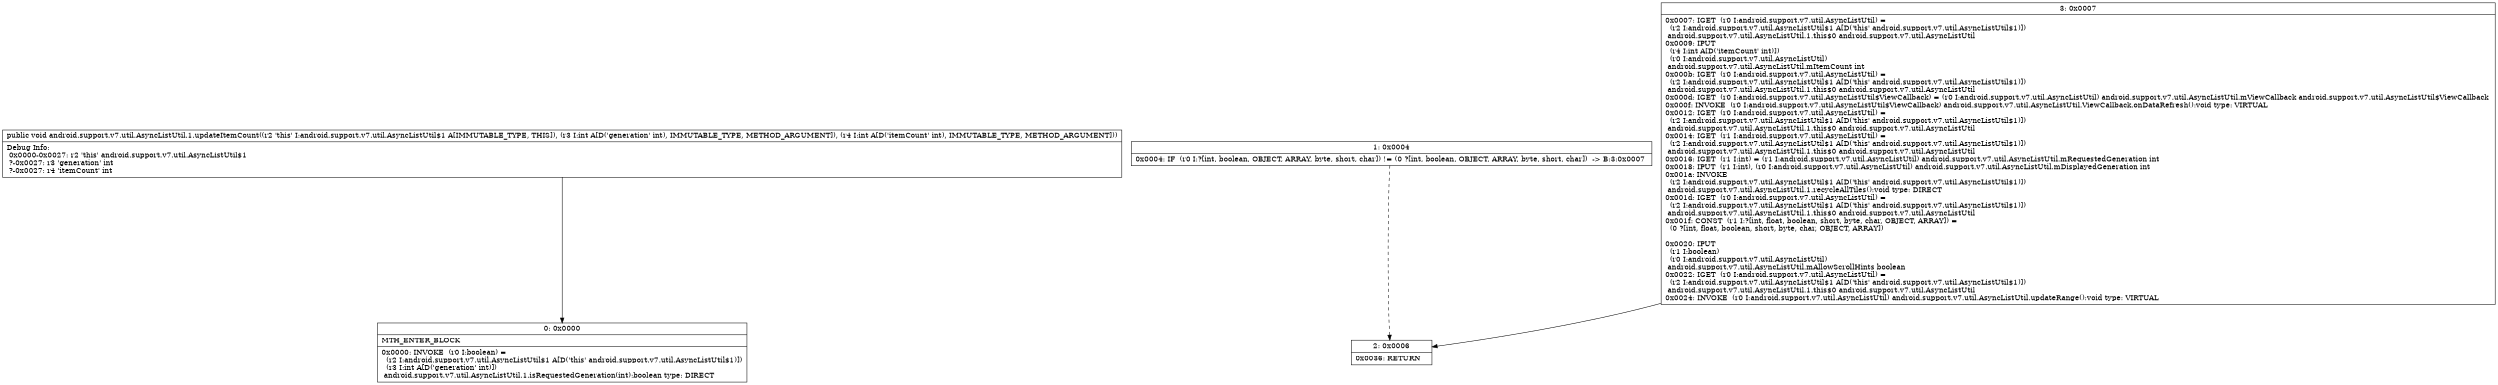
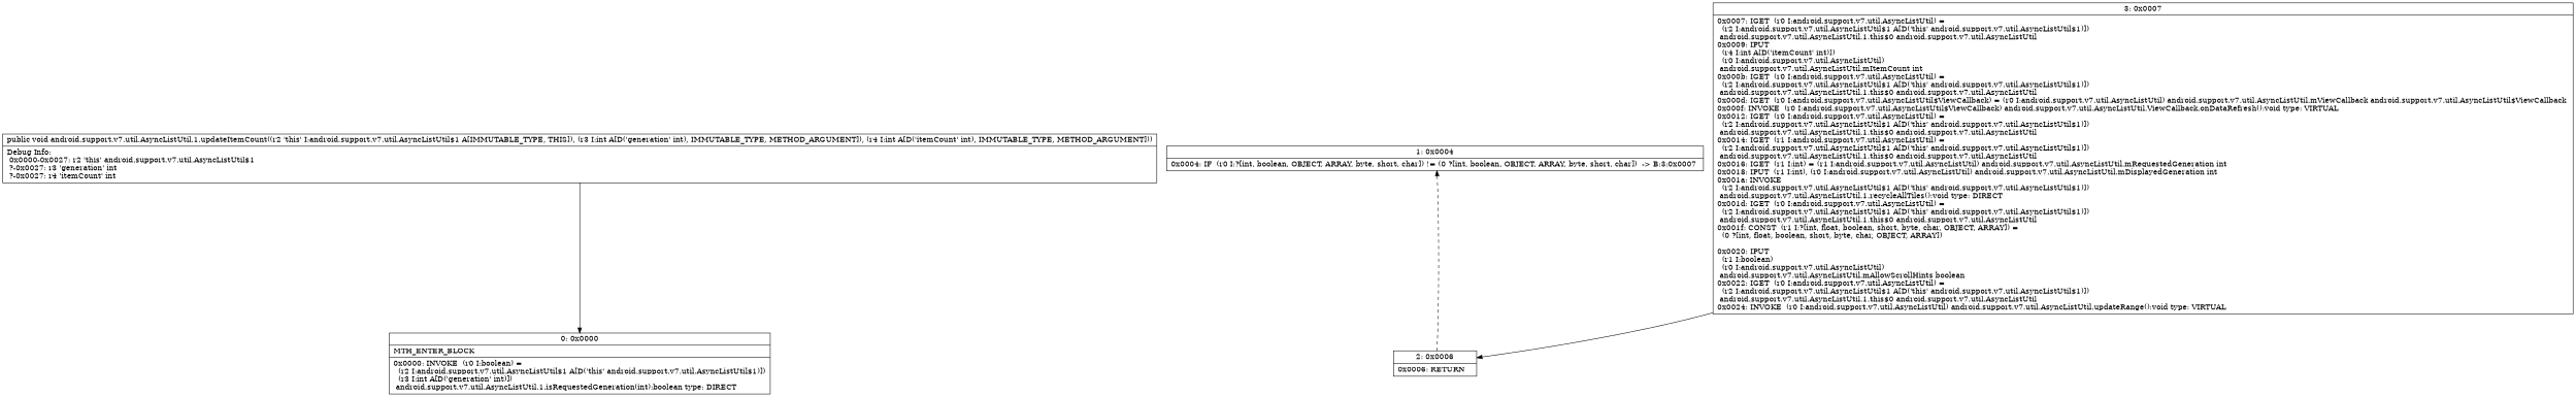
  digraph {
    node [shape=record]
    n1 [label="{0\:\ 0x0000|MTH_ENTER_BLOCK\l|0x0000: INVOKE  (r0 I:boolean) = \l  (r2 I:android.support.v7.util.AsyncListUtil$1 A[D('this' android.support.v7.util.AsyncListUtil$1)])\l  (r3 I:int A[D('generation' int)])\l android.support.v7.util.AsyncListUtil.1.isRequestedGeneration(int):boolean type: DIRECT \l}"]
    n2 [label="{1\:\ 0x0004|0x0004: IF  (r0 I:?[int, boolean, OBJECT, ARRAY, byte, short, char]) != (0 ?[int, boolean, OBJECT, ARRAY, byte, short, char])  \-\> B:3:0x0007 \l}"]
-   n3 [label="{2\:\ 0x0006|0x0036: RETURN   \l}"]
+   n3 [label="{2\:\ 0x0006|0x0006: RETURN   \l}"]
    n4 [label="{3\:\ 0x0007|0x0007: IGET  (r0 I:android.support.v7.util.AsyncListUtil) = \l  (r2 I:android.support.v7.util.AsyncListUtil$1 A[D('this' android.support.v7.util.AsyncListUtil$1)])\l android.support.v7.util.AsyncListUtil.1.this$0 android.support.v7.util.AsyncListUtil \l0x0009: IPUT  \l  (r4 I:int A[D('itemCount' int)])\l  (r0 I:android.support.v7.util.AsyncListUtil)\l android.support.v7.util.AsyncListUtil.mItemCount int \l0x000b: IGET  (r0 I:android.support.v7.util.AsyncListUtil) = \l  (r2 I:android.support.v7.util.AsyncListUtil$1 A[D('this' android.support.v7.util.AsyncListUtil$1)])\l android.support.v7.util.AsyncListUtil.1.this$0 android.support.v7.util.AsyncListUtil \l0x000d: IGET  (r0 I:android.support.v7.util.AsyncListUtil$ViewCallback) = (r0 I:android.support.v7.util.AsyncListUtil) android.support.v7.util.AsyncListUtil.mViewCallback android.support.v7.util.AsyncListUtil$ViewCallback \l0x000f: INVOKE  (r0 I:android.support.v7.util.AsyncListUtil$ViewCallback) android.support.v7.util.AsyncListUtil.ViewCallback.onDataRefresh():void type: VIRTUAL \l0x0012: IGET  (r0 I:android.support.v7.util.AsyncListUtil) = \l  (r2 I:android.support.v7.util.AsyncListUtil$1 A[D('this' android.support.v7.util.AsyncListUtil$1)])\l android.support.v7.util.AsyncListUtil.1.this$0 android.support.v7.util.AsyncListUtil \l0x0014: IGET  (r1 I:android.support.v7.util.AsyncListUtil) = \l  (r2 I:android.support.v7.util.AsyncListUtil$1 A[D('this' android.support.v7.util.AsyncListUtil$1)])\l android.support.v7.util.AsyncListUtil.1.this$0 android.support.v7.util.AsyncListUtil \l0x0016: IGET  (r1 I:int) = (r1 I:android.support.v7.util.AsyncListUtil) android.support.v7.util.AsyncListUtil.mRequestedGeneration int \l0x0018: IPUT  (r1 I:int), (r0 I:android.support.v7.util.AsyncListUtil) android.support.v7.util.AsyncListUtil.mDisplayedGeneration int \l0x001a: INVOKE  \l  (r2 I:android.support.v7.util.AsyncListUtil$1 A[D('this' android.support.v7.util.AsyncListUtil$1)])\l android.support.v7.util.AsyncListUtil.1.recycleAllTiles():void type: DIRECT \l0x001d: IGET  (r0 I:android.support.v7.util.AsyncListUtil) = \l  (r2 I:android.support.v7.util.AsyncListUtil$1 A[D('this' android.support.v7.util.AsyncListUtil$1)])\l android.support.v7.util.AsyncListUtil.1.this$0 android.support.v7.util.AsyncListUtil \l0x001f: CONST  (r1 I:?[int, float, boolean, short, byte, char, OBJECT, ARRAY]) = \l  (0 ?[int, float, boolean, short, byte, char, OBJECT, ARRAY])\l \l0x0020: IPUT  \l  (r1 I:boolean)\l  (r0 I:android.support.v7.util.AsyncListUtil)\l android.support.v7.util.AsyncListUtil.mAllowScrollHints boolean \l0x0022: IGET  (r0 I:android.support.v7.util.AsyncListUtil) = \l  (r2 I:android.support.v7.util.AsyncListUtil$1 A[D('this' android.support.v7.util.AsyncListUtil$1)])\l android.support.v7.util.AsyncListUtil.1.this$0 android.support.v7.util.AsyncListUtil \l0x0024: INVOKE  (r0 I:android.support.v7.util.AsyncListUtil) android.support.v7.util.AsyncListUtil.updateRange():void type: VIRTUAL \l}"]
    n5 [label="{public void android.support.v7.util.AsyncListUtil.1.updateItemCount((r2 'this' I:android.support.v7.util.AsyncListUtil$1 A[IMMUTABLE_TYPE, THIS]), (r3 I:int A[D('generation' int), IMMUTABLE_TYPE, METHOD_ARGUMENT]), (r4 I:int A[D('itemCount' int), IMMUTABLE_TYPE, METHOD_ARGUMENT]))  | Debug Info:\l  0x0000\-0x0027: r2 'this' android.support.v7.util.AsyncListUtil$1\l  ?\-0x0027: r3 'generation' int\l  ?\-0x0027: r4 'itemCount' int\l}"]
-   n2 -> n3 [style=dashed]
+   n3 -> n2 [style=dashed]
    n4 -> n3
    n5 -> n1
  }
